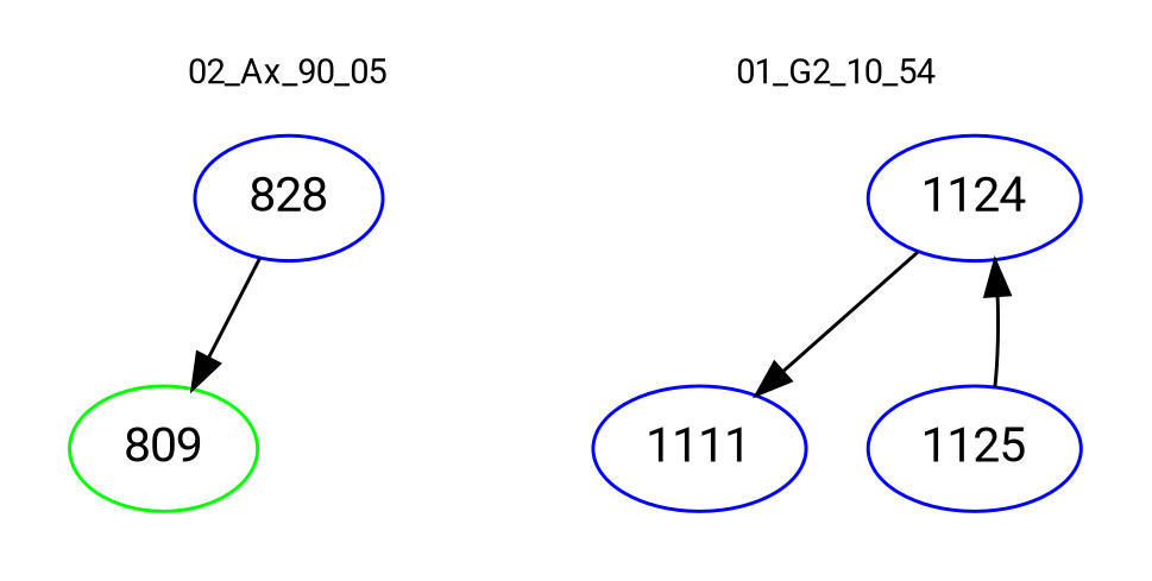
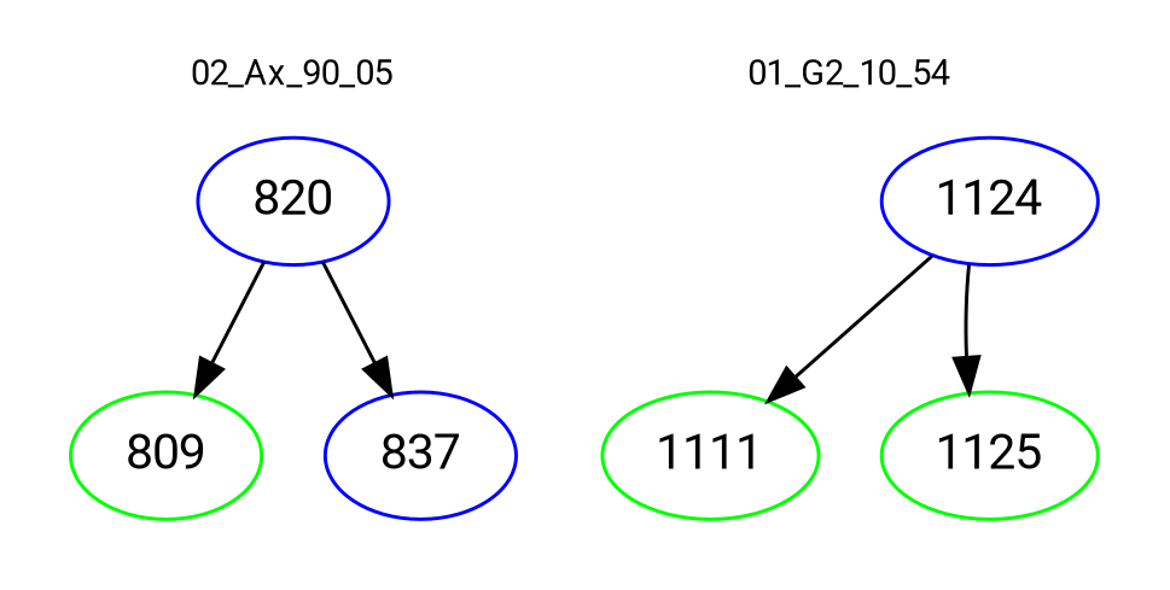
  digraph {
    fontname=Roboto
    node [color=blue fontname=Roboto]
    edge [color=black fontname=Roboto]
-   n1 [label=828]
+   n1 [label=820]
    n2 [color=green label=809]
+   n3 [label=837]
    n4 [label=1124]
-   n5 [label=1111]
-   n6 [label=1125]
+   n5 [color=green label=1111]
+   n6 [color=green label=1125]
    subgraph cluster_1 {
      color=white
      fontsize=10
      label="02_Ax_90_05"
      n1
      n2
+     n3
    }
    subgraph cluster_2 {
      color=white
      fontsize=10
      label="01_G2_10_54"
      n4
      n5
      n6
    }
    n1 -> n2
+   n1 -> n3
    n4 -> n5
-   n6 -> n4
+   n4 -> n6
  }
